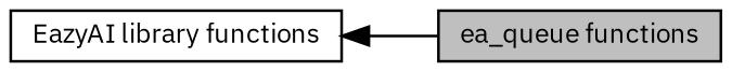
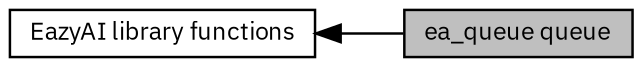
  digraph {
    rankdir=LR
    fontname="IBM Plex Sans"
    node [color=black fontname="IBM Plex Sans" fontsize=10 shape=box]
    n1 [height=0.2 label="EazyAI library functions" width=0.4]
-   n2 [fillcolor=grey75 fontcolor=black height=0.2 label="ea_queue functions" style=filled width=0.4]
+   n2 [fillcolor=grey75 fontcolor=black height=0.2 label="ea_queue queue" style=filled width=0.4]
    n1 -> n2 [dir=back fontname="IBM Plex Sans" fontsize=10 labelfontname=Helvetica labelfontsize=10 shape=plaintext style=solid]
  }
